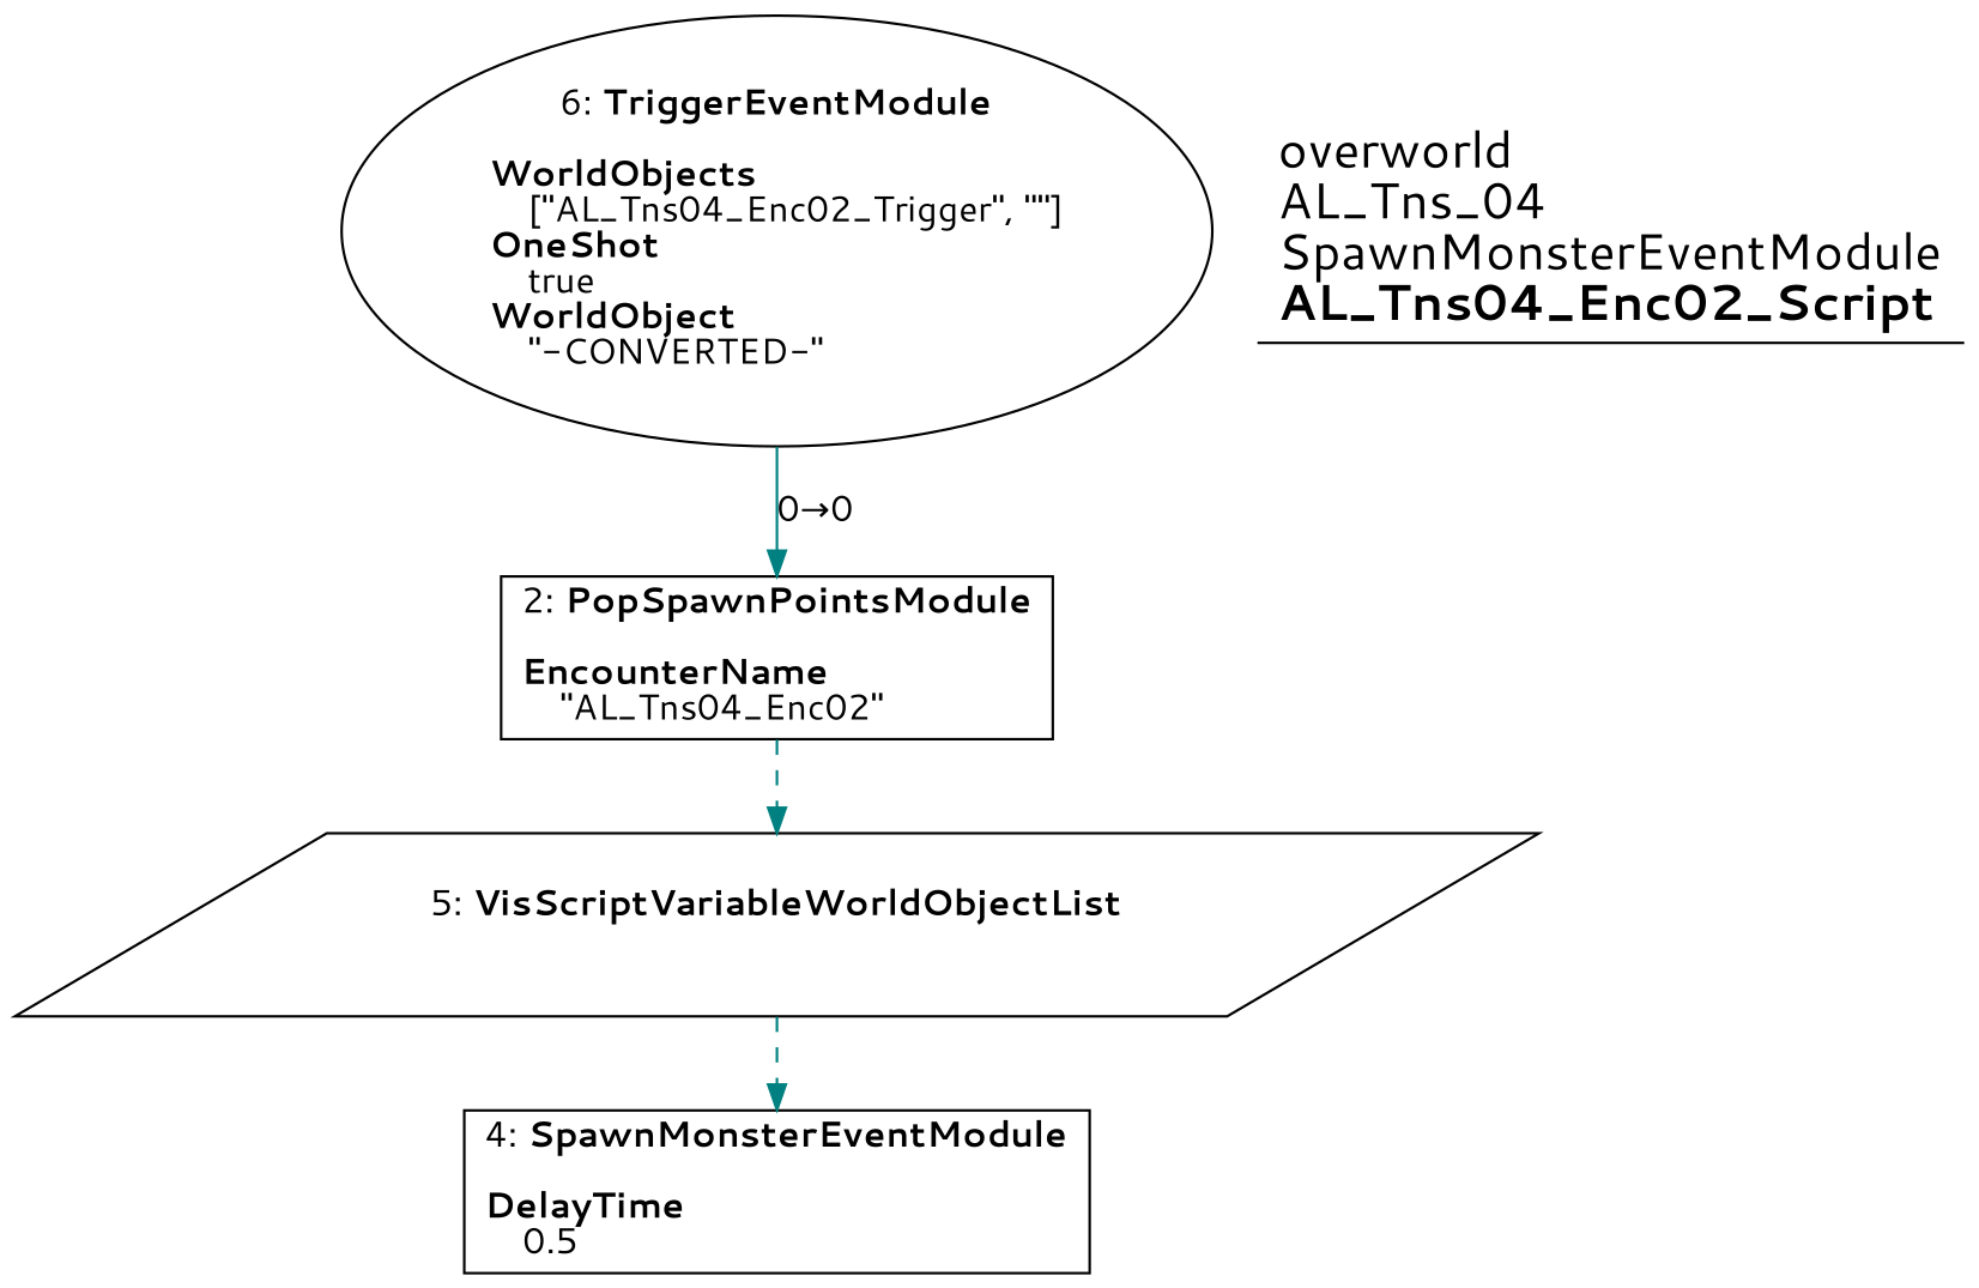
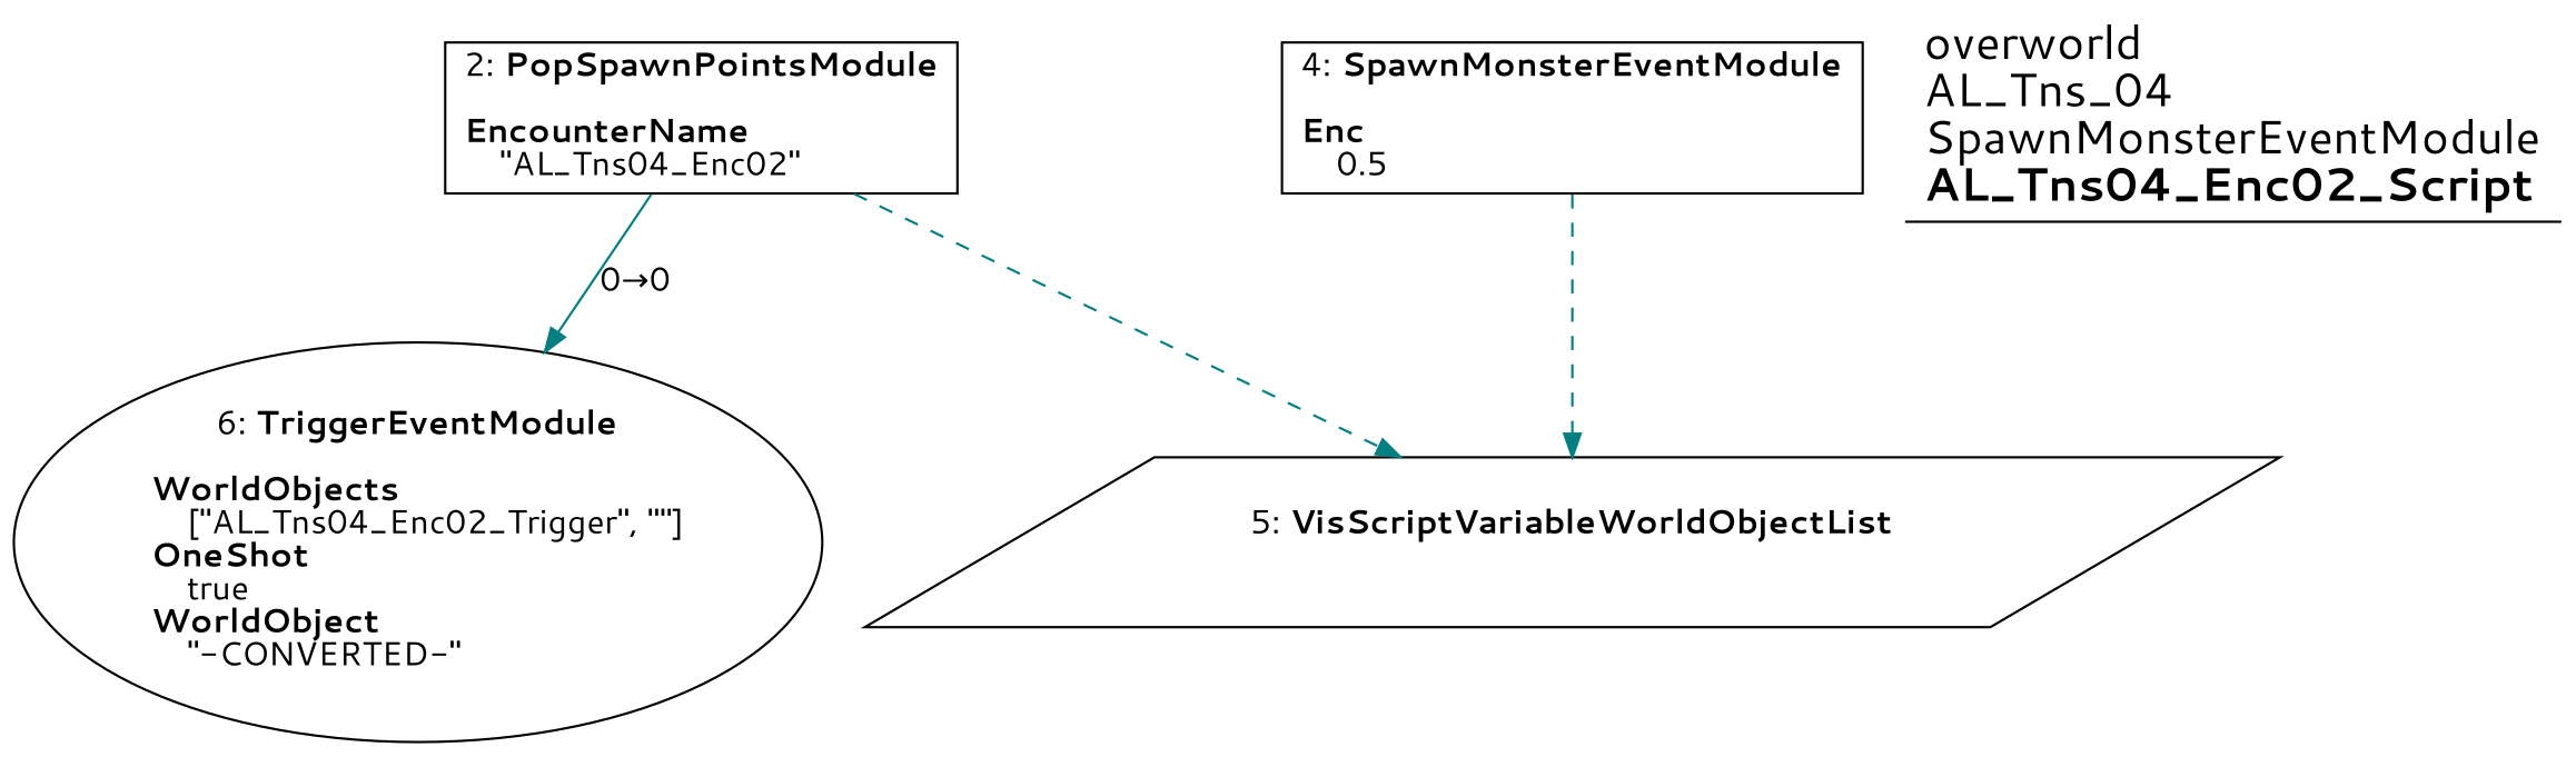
  digraph {
    fontname="Segoe UI"
    splines=spline
    node [fontname="Segoe UI" shape=box]
    edge [color=teal fontname="Segoe UI" style=dashed]
    n1 [label=<2: <b>PopSpawnPointsModule</b><br/><br/><b>EncounterName</b><br align="left"/>    &quot;AL_Tns04_Enc02&quot;<br align="left"/>>]
    n2 [label=<5: <b>VisScriptVariableWorldObjectList</b><br/><br/>> shape=parallelogram]
-   n3 [label=<4: <b>SpawnMonsterEventModule</b><br/><br/><b>DelayTime</b><br align="left"/>    0.5<br align="left"/>>]
+   n3 [label=<4: <b>SpawnMonsterEventModule</b><br/><br/><b>Enc</b><br align="left"/>    0.5<br align="left"/>>]
    n4 [label=<6: <b>TriggerEventModule</b><br/><br/><b>WorldObjects</b><br align="left"/>    [&quot;AL_Tns04_Enc02_Trigger&quot;, &quot;&quot;]<br align="left"/><b>OneShot</b><br align="left"/>    true<br align="left"/><b>WorldObject</b><br align="left"/>    &quot;-CONVERTED-&quot;<br align="left"/>> shape=oval]
    n5 [label=<<font point-size="20">overworld<br align="left"/>AL_Tns_04<br align="left"/>SpawnMonsterEventModule<br align="left"/><b>AL_Tns04_Enc02_Script</b><br align="left"/></font>> shape=underline]
    n1 -> n2
-   n2 -> n3
-   n4 -> n1 [label="0→0" style=""]
+   n3 -> n2
+   n1 -> n4 [label="0→0" style=""]
  }
